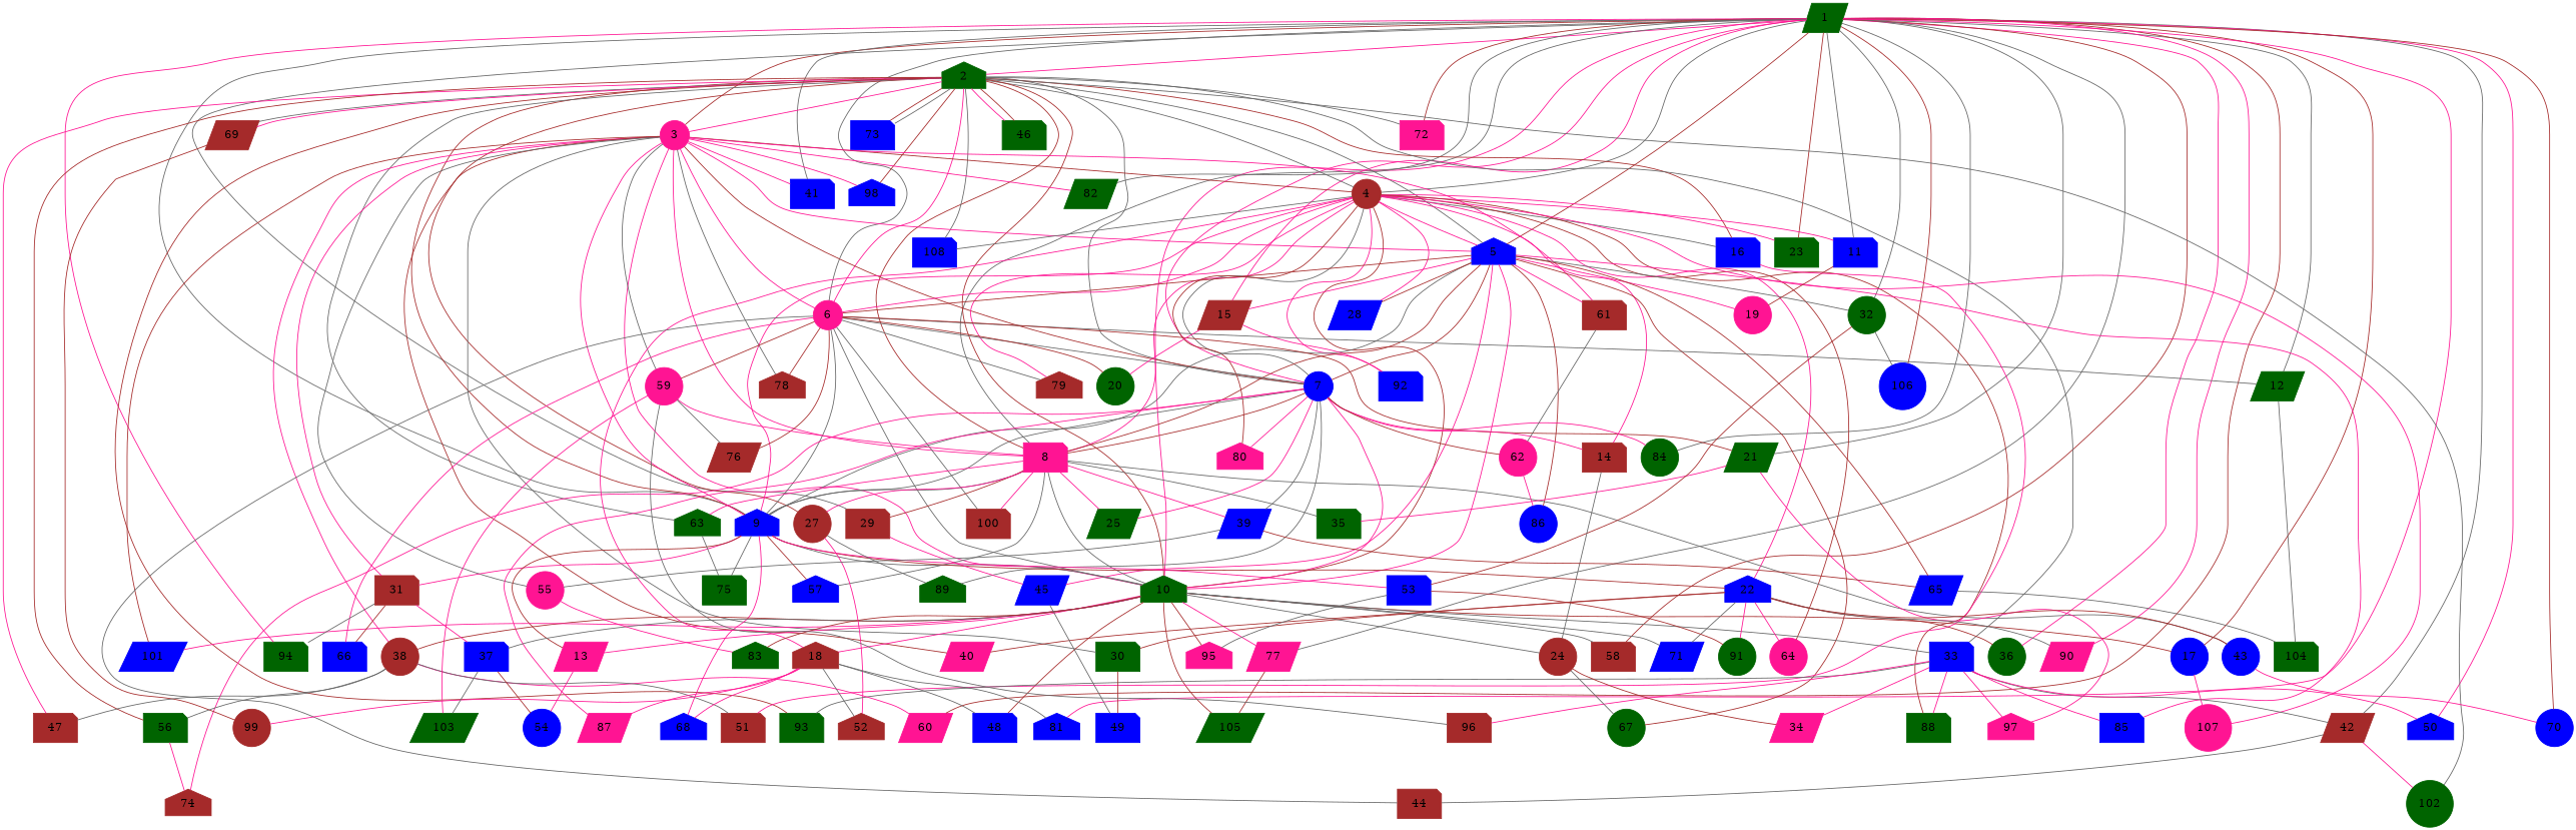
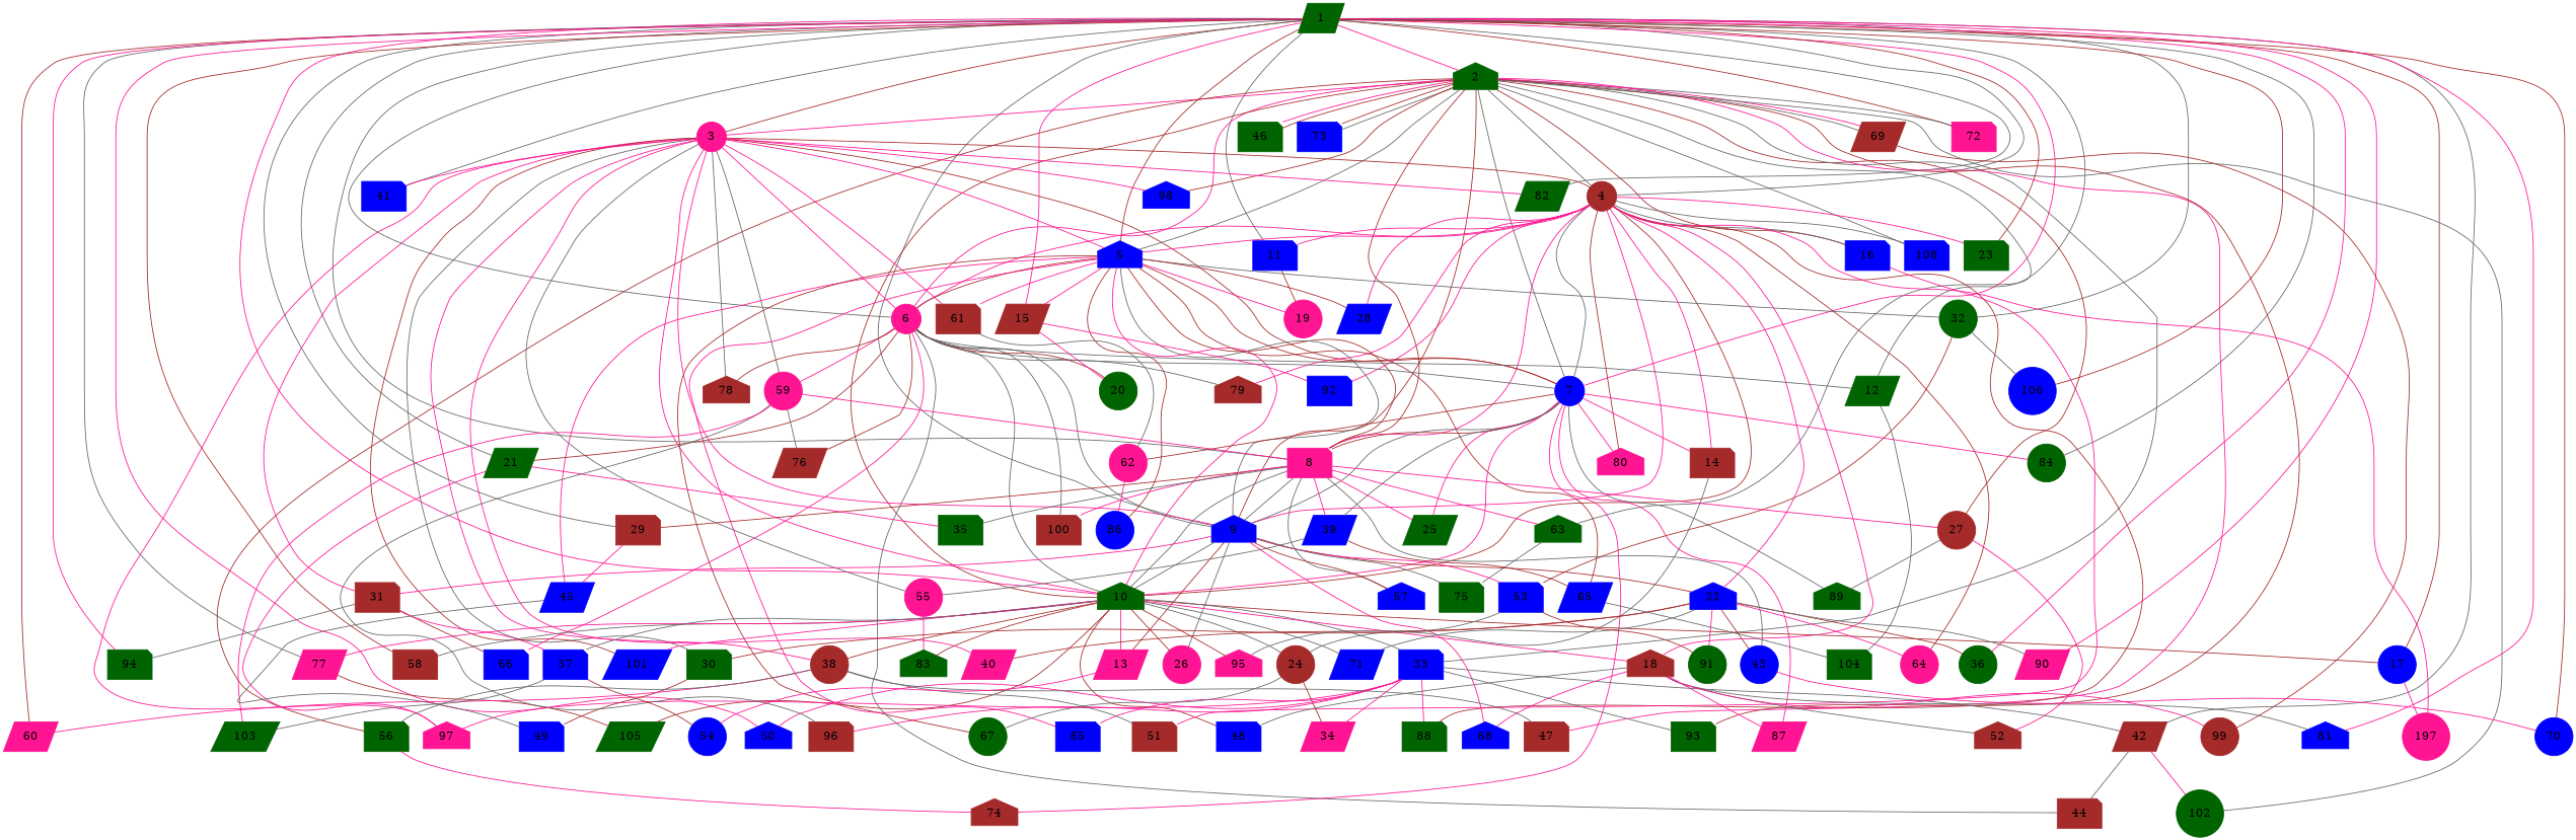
  graph {
    node [color=blue shape=note style=filled]
    edge [color=deeppink]
    1 [color=darkgreen shape=parallelogram]
    2 [color=darkgreen shape=house]
    3 [color=deeppink shape=circle]
    4 [color=brown shape=circle]
    5 [shape=house]
    6 [color=deeppink shape=circle]
    7 [shape=circle]
    8 [color=deeppink]
    9 [shape=house]
    10 [color=darkgreen shape=house]
    11
    12 [color=darkgreen shape=parallelogram]
    15 [color=brown shape=parallelogram]
    17 [shape=circle]
    21 [color=darkgreen shape=parallelogram]
    23 [color=darkgreen]
    29 [color=brown]
    32 [color=darkgreen shape=circle]
    36 [color=darkgreen shape=circle]
    41
    42 [color=brown shape=parallelogram]
    50 [shape=house]
    58 [color=brown]
    60 [color=deeppink shape=parallelogram]
    70 [shape=circle]
    72 [color=deeppink]
    77 [color=deeppink shape=parallelogram]
    81 [shape=house]
    82 [color=darkgreen shape=parallelogram]
    84 [color=darkgreen shape=circle]
    90 [color=deeppink shape=parallelogram]
    94 [color=darkgreen]
    106 [shape=circle]
    16
    27 [color=brown shape=circle]
    33
    46 [color=darkgreen]
    47 [color=brown]
    56 [color=darkgreen]
    63 [color=darkgreen shape=house]
    69 [color=brown shape=parallelogram]
    73
    93 [color=darkgreen]
    98 [shape=house]
    102 [color=darkgreen shape=circle]
    108
    30 [color=darkgreen]
    31 [color=brown]
    38 [color=brown shape=circle]
    40 [color=deeppink shape=parallelogram]
    55 [color=deeppink shape=circle]
    59 [color=deeppink shape=circle]
    61 [color=brown]
    78 [color=brown shape=house]
    101 [shape=parallelogram]
    14 [color=brown]
    18 [color=brown shape=house]
    22 [shape=house]
    28 [shape=parallelogram]
    64 [color=deeppink shape=circle]
    79 [color=brown shape=house]
    80 [color=deeppink shape=house]
    88 [color=darkgreen]
    92
-   107 [color=deeppink shape=circle]
+   107 [color=deeppink shape=circle label=197]
    19 [color=deeppink shape=circle]
    45 [shape=parallelogram]
    65 [shape=parallelogram]
    67 [color=darkgreen shape=circle]
    85
    86 [shape=circle]
    20 [color=darkgreen shape=circle]
    44 [color=brown]
    66
    76 [color=brown shape=parallelogram]
    100 [color=brown]
    25 [color=darkgreen shape=parallelogram]
    39 [shape=parallelogram]
    62 [color=deeppink shape=circle]
    74 [color=brown shape=house]
    87 [color=deeppink shape=parallelogram]
    89 [color=darkgreen shape=house]
    35 [color=darkgreen]
    43 [shape=circle]
    57 [shape=house]
    13 [color=deeppink shape=parallelogram]
+   26 [color=deeppink shape=circle]
    53
    68 [shape=house]
    75 [color=darkgreen]
    24 [color=brown shape=circle]
    37
    48
    71 [shape=parallelogram]
    83 [color=darkgreen shape=house]
    95 [color=deeppink shape=house]
    105 [color=darkgreen shape=parallelogram]
    104 [color=darkgreen]
    97 [color=deeppink shape=house]
    51 [color=brown]
    52 [color=brown shape=house]
    34 [color=deeppink shape=parallelogram]
    96 [color=brown]
    99 [color=brown shape=circle]
    49
    103 [color=darkgreen shape=parallelogram]
    91 [color=darkgreen shape=circle]
    54 [shape=circle]
    1 -- 2
    1 -- 3 [color=brown]
    1 -- 4 [color=gray40]
    1 -- 5 [color=brown]
    1 -- 6 [color=gray40]
    1 -- 7
    1 -- 8 [color=gray40]
    1 -- 9 [color=gray40]
    1 -- 10
    1 -- 11 [color=gray40]
    1 -- 12 [color=gray40]
    1 -- 15
    1 -- 17 [color=brown]
    1 -- 21 [color=gray40]
    1 -- 23 [color=brown]
    1 -- 29 [color=gray40]
    1 -- 32 [color=gray40]
    1 -- 36
    1 -- 41 [color=gray40]
    1 -- 42 [color=gray40]
    1 -- 50
    1 -- 58 [color=brown]
    1 -- 60 [color=brown]
    1 -- 70 [color=brown]
    1 -- 72 [color=brown]
    1 -- 77 [color=gray40]
    1 -- 81
    1 -- 82 [color=gray40]
    1 -- 84 [color=gray40]
    1 -- 90
    1 -- 94
    1 -- 106 [color=brown]
    2 -- 3
    2 -- 4 [color=gray40]
    2 -- 5 [color=gray40]
    2 -- 6
    2 -- 7 [color=gray40]
    2 -- 8 [color=brown]
    2 -- 9 [color=brown]
    2 -- 10 [color=brown]
    2 -- 72 [color=gray40]
    2 -- 16 [color=brown]
    2 -- 27 [color=brown]
    2 -- 33 [color=gray40]
    2 -- 46
    2 -- 46 [color=brown]
    2 -- 47
    2 -- 56 [color=brown]
    2 -- 63 [color=gray40]
    2 -- 69 [color=gray40]
    2 -- 69
    2 -- 73 [color=brown]
    2 -- 73 [color=gray40]
    2 -- 93 [color=brown]
    2 -- 98 [color=brown]
    2 -- 102 [color=gray40]
    2 -- 108 [color=gray40]
    3 -- 4 [color=brown]
    3 -- 5
    3 -- 6
    3 -- 7 [color=brown]
-   3 -- 8
+   3 -- 97
    3 -- 9
    3 -- 10
    3 -- 41
    3 -- 82
    3 -- 98
    3 -- 30 [color=gray40]
    3 -- 31
    3 -- 38
-   3 -- 40 [color=brown]
+   3 -- 40
    3 -- 55 [color=gray40]
    3 -- 59 [color=gray40]
    3 -- 61
    3 -- 78 [color=gray40]
    3 -- 101 [color=brown]
    4 -- 5
    4 -- 6
    4 -- 7 [color=gray40]
    4 -- 8
    4 -- 9
    4 -- 10 [color=brown]
    4 -- 11
    4 -- 23
    4 -- 16 [color=gray40]
    4 -- 108 [color=gray40]
    4 -- 14
    4 -- 18
    4 -- 22
    4 -- 28
    4 -- 64 [color=brown]
    4 -- 79
    4 -- 80 [color=brown]
    4 -- 88 [color=brown]
    4 -- 92
    4 -- 107
    5 -- 6 [color=brown]
    5 -- 7 [color=brown]
    5 -- 8 [color=brown]
    5 -- 9 [color=gray40]
    5 -- 10
    5 -- 15
    5 -- 32 [color=gray40]
    5 -- 61
    5 -- 28 [color=brown]
    5 -- 19
    5 -- 45
    5 -- 65 [color=brown]
    5 -- 67 [color=brown]
    5 -- 85
    5 -- 86 [color=brown]
    6 -- 7 [color=gray40]
    6 -- 9 [color=gray40]
    6 -- 10 [color=gray40]
    6 -- 12 [color=gray40]
    6 -- 21 [color=brown]
-   6 -- 59 [color=brown]
+   6 -- 59
    6 -- 78 [color=brown]
    6 -- 79 [color=gray40]
    6 -- 20 [color=brown]
    6 -- 44 [color=gray40]
    6 -- 66
    6 -- 76 [color=brown]
    6 -- 100 [color=gray40]
    7 -- 8 [color=brown]
    7 -- 9 [color=gray40]
    7 -- 10
    7 -- 84
    7 -- 14
    7 -- 80
    7 -- 25
    7 -- 39 [color=gray40]
    7 -- 62 [color=brown]
    7 -- 74
    7 -- 87
    7 -- 89 [color=gray40]
    8 -- 9 [color=gray40]
    8 -- 10 [color=gray40]
    8 -- 29 [color=brown]
    8 -- 27
    8 -- 63
    8 -- 100
    8 -- 25
    8 -- 39
    8 -- 35 [color=gray40]
    8 -- 43 [color=gray40]
    8 -- 57 [color=gray40]
    9 -- 10 [color=gray40]
    9 -- 31
    9 -- 22 [color=brown]
    9 -- 57 [color=brown]
    9 -- 13 [color=brown]
+   9 -- 26 [color=gray40]
    9 -- 53
    9 -- 68
    9 -- 75 [color=gray40]
    10 -- 17 [color=brown]
    10 -- 58 [color=gray40]
    10 -- 77
    10 -- 33 [color=gray40]
    10 -- 38 [color=brown]
    10 -- 101
    10 -- 18
    10 -- 13
+   10 -- 26 [color=brown]
    10 -- 24 [color=gray40]
    10 -- 37 [color=gray40]
    10 -- 48 [color=brown]
    10 -- 71 [color=gray40]
    10 -- 83 [color=brown]
    10 -- 95 [color=brown]
    10 -- 105 [color=brown]
    11 -- 19 [color=brown]
    12 -- 104 [color=gray40]
    15 -- 92
    15 -- 20
    17 -- 107
    21 -- 35
    21 -- 97
    29 -- 45
    32 -- 106 [color=gray40]
    32 -- 53 [color=brown]
    42 -- 102
    42 -- 44 [color=gray40]
    77 -- 105 [color=brown]
    16 -- 51
    27 -- 89 [color=gray40]
    27 -- 52
    33 -- 42 [color=gray40]
    33 -- 50
    33 -- 93 [color=gray40]
    33 -- 88
    33 -- 85
    33 -- 97
    33 -- 34
    33 -- 96
    56 -- 74
    63 -- 75 [color=gray40]
    69 -- 99 [color=brown]
    30 -- 49 [color=brown]
    31 -- 94 [color=gray40]
    31 -- 66 [color=brown]
    31 -- 37
    38 -- 60
    38 -- 47 [color=gray40]
    38 -- 56 [color=gray40]
    38 -- 51 [color=gray40]
    55 -- 83
    59 -- 8
    59 -- 76 [color=gray40]
    59 -- 96 [color=gray40]
    59 -- 103
    61 -- 62 [color=gray40]
    14 -- 24 [color=gray40]
    18 -- 81 [color=gray40]
    18 -- 87
    18 -- 68
    18 -- 48 [color=gray40]
    18 -- 52 [color=gray40]
    18 -- 99
    22 -- 36 [color=brown]
    22 -- 90 [color=gray40]
    22 -- 30 [color=brown]
    22 -- 40 [color=brown]
    22 -- 64
    22 -- 43 [color=brown]
    22 -- 71 [color=gray40]
    22 -- 91
    45 -- 49 [color=gray40]
    65 -- 104 [color=gray40]
    39 -- 55 [color=gray40]
    39 -- 65 [color=brown]
    62 -- 86
    43 -- 70
    13 -- 54
    53 -- 95 [color=gray40]
    53 -- 91 [color=brown]
    24 -- 67 [color=gray40]
    24 -- 34 [color=brown]
    37 -- 103 [color=gray40]
    37 -- 54 [color=brown]
  }
